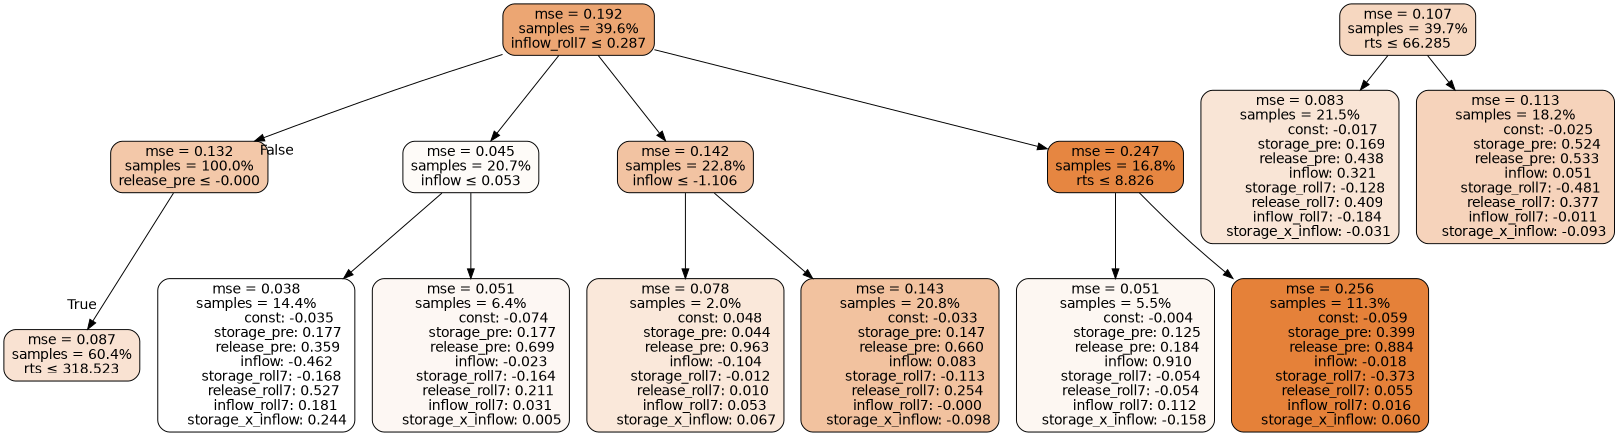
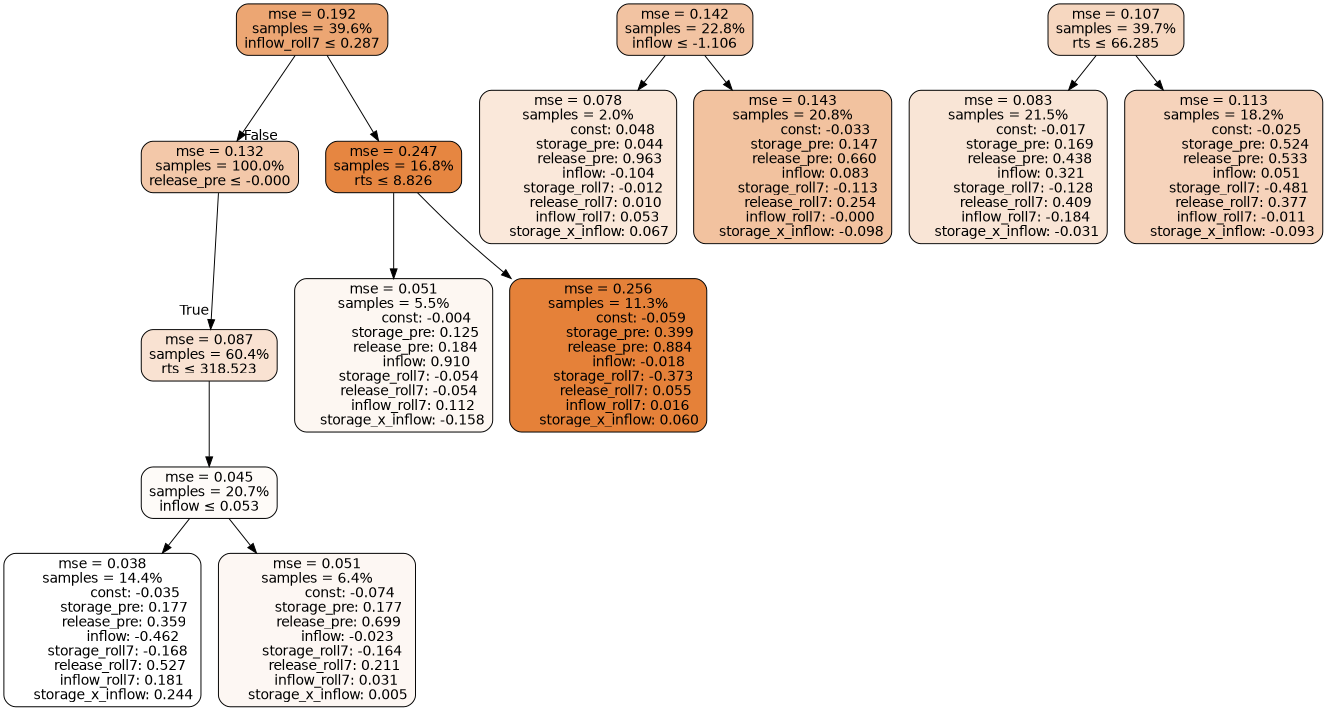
  digraph {
    node [color=black fontname=helvetica shape=rectangle style="filled, rounded"]
    edge [fontname=helvetica]
    n1 [fillcolor="#f3c8a9" label="mse = 0.132\nsamples = 100.0%\nrelease_pre &le; -0.000"]
    n2 [fillcolor="#f9e2d2" label="mse = 0.087\nsamples = 60.4%\nrts &le; 318.523"]
    n3 [fillcolor="#fefbf8" label="mse = 0.045\nsamples = 20.7%\ninflow &le; 0.053"]
    n4 [fillcolor="#eca673" label="mse = 0.192\nsamples = 39.6%\ninflow_roll7 &le; 0.287"]
    n5 [fillcolor="#f2c3a2" label="mse = 0.142\nsamples = 22.8%\ninflow &le; -1.106"]
    n6 [fillcolor="#e68641" label="mse = 0.247\nsamples = 16.8%\nrts &le; 8.826"]
    n7 [fillcolor="#f6d7c0" label="mse = 0.107\nsamples = 39.7%\nrts &le; 66.285"]
    n8 [fillcolor="#f9e5d6" label="mse = 0.083\nsamples = 21.5%\n               const: -0.017\n          storage_pre: 0.169\n          release_pre: 0.438\n               inflow: 0.321\n       storage_roll7: -0.128\n        release_roll7: 0.409\n        inflow_roll7: -0.184\n    storage_x_inflow: -0.031"]
    n9 [fillcolor="#f6d3bb" label="mse = 0.113\nsamples = 18.2%\n               const: -0.025\n          storage_pre: 0.524\n          release_pre: 0.533\n               inflow: 0.051\n       storage_roll7: -0.481\n        release_roll7: 0.377\n        inflow_roll7: -0.011\n    storage_x_inflow: -0.093"]
    n10 [fillcolor="#ffffff" label="mse = 0.038\nsamples = 14.4%\n               const: -0.035\n          storage_pre: 0.177\n          release_pre: 0.359\n              inflow: -0.462\n       storage_roll7: -0.168\n        release_roll7: 0.527\n         inflow_roll7: 0.181\n     storage_x_inflow: 0.244"]
    n11 [fillcolor="#fdf7f3" label="mse = 0.051\nsamples = 6.4%\n               const: -0.074\n          storage_pre: 0.177\n          release_pre: 0.699\n              inflow: -0.023\n       storage_roll7: -0.164\n        release_roll7: 0.211\n         inflow_roll7: 0.031\n     storage_x_inflow: 0.005"]
    n12 [fillcolor="#fae8da" label="mse = 0.078\nsamples = 2.0%\n                const: 0.048\n          storage_pre: 0.044\n          release_pre: 0.963\n              inflow: -0.104\n       storage_roll7: -0.012\n        release_roll7: 0.010\n         inflow_roll7: 0.053\n     storage_x_inflow: 0.067"]
    n13 [fillcolor="#f2c29f" label="mse = 0.143\nsamples = 20.8%\n               const: -0.033\n          storage_pre: 0.147\n          release_pre: 0.660\n               inflow: 0.083\n       storage_roll7: -0.113\n        release_roll7: 0.254\n        inflow_roll7: -0.000\n    storage_x_inflow: -0.098"]
    n14 [fillcolor="#fdf7f2" label="mse = 0.051\nsamples = 5.5%\n               const: -0.004\n          storage_pre: 0.125\n          release_pre: 0.184\n               inflow: 0.910\n       storage_roll7: -0.054\n       release_roll7: -0.054\n         inflow_roll7: 0.112\n    storage_x_inflow: -0.158"]
    n15 [fillcolor="#e58139" label="mse = 0.256\nsamples = 11.3%\n               const: -0.059\n          storage_pre: 0.399\n          release_pre: 0.884\n              inflow: -0.018\n       storage_roll7: -0.373\n        release_roll7: 0.055\n         inflow_roll7: 0.016\n     storage_x_inflow: 0.060"]
    n1 -> n2 [headlabel=True labelangle=45 labeldistance=2.5]
-   n4 -> n3
+   n2 -> n3
    n3 -> n10
    n3 -> n11
    n4 -> n1 [headlabel=False labelangle=-45 labeldistance=2.5]
-   n4 -> n5
    n4 -> n6
    n5 -> n12
    n5 -> n13
    n6 -> n14
    n6 -> n15
    n7 -> n8
    n7 -> n9
  }
